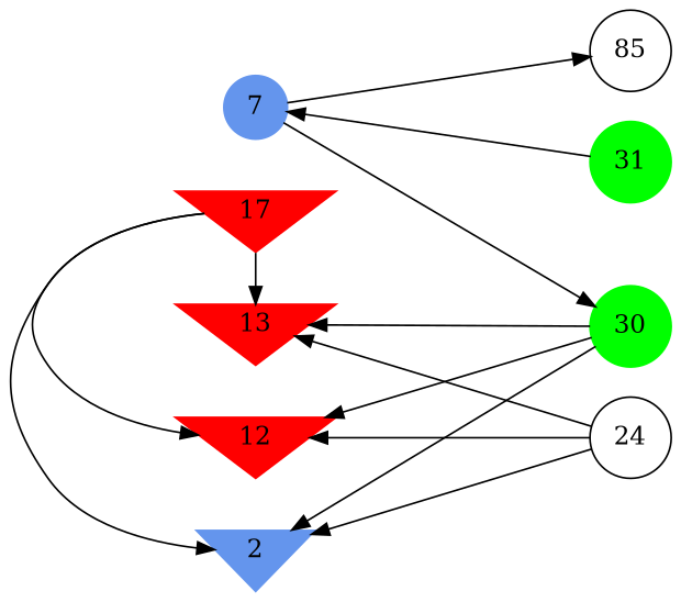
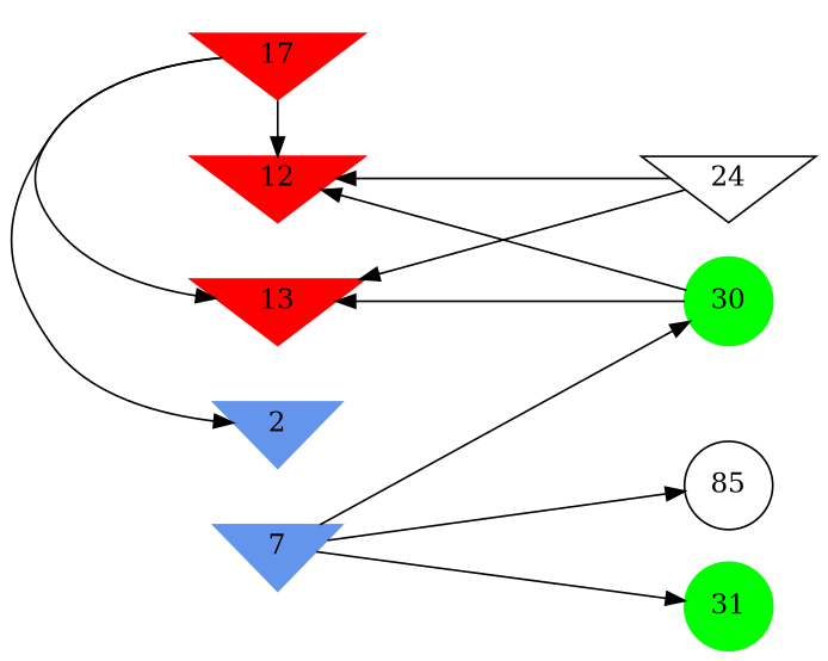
  digraph {
    rankdir=LR
    ranksep=2.0
    node [color=red shape=invtriangle style=filled]
    n1 [color=cornflowerblue label=2]
-   7 [color=cornflowerblue shape=circle]
+   7 [color=cornflowerblue]
    12
    13
    17
-   24 [color=black shape=circle style=""]
+   24 [color=black style=""]
    n7 [color=black label=85 shape=circle style=""]
    30 [color=green shape=circle]
    31 [color=green shape=circle]
    subgraph sub_1 {
      rank=same
      n1
      7
      12
      13
      17
    }
    subgraph sub_2 {
      rank=same
      24
      n7
    }
    subgraph sub_3 {
      rank=same
      30
      31
    }
    7 -> n7
    7 -> 30
-   31 -> 7
+   7 -> 31
    17 -> n1
    17 -> 12
    17 -> 13
-   24 -> n1
    24 -> 12
    24 -> 13
-   30 -> n1
    30 -> 12
    30 -> 13
  }
